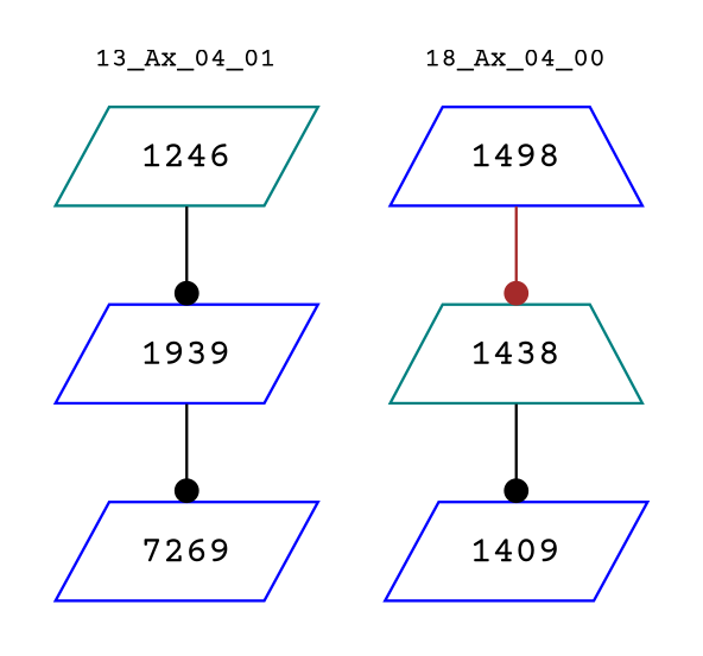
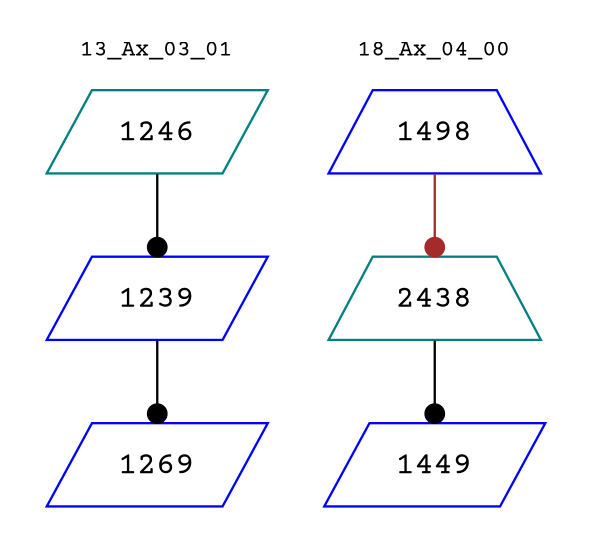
  digraph {
    fontname="Courier Prime"
    node [color=blue fontname="Courier Prime" shape=parallelogram]
    edge [arrowhead=dot color=black fontname="Courier Prime"]
    n1 [color=teal label=1246]
-   n2 [label=1939]
-   n3 [label=7269]
+   n2 [label=1239]
+   n3 [label=1269]
    n4 [label=1498 shape=trapezium]
-   n5 [color=teal label=1438 shape=trapezium]
-   n6 [label=1409]
+   n5 [color=teal label=2438 shape=trapezium]
+   n6 [label=1449]
    subgraph cluster_1 {
      color=white
      fontsize=10
-     label="13_Ax_04_01"
+     label="13_Ax_03_01"
      n1
      n2
      n3
    }
    subgraph cluster_2 {
      color=white
      fontsize=10
      label="18_Ax_04_00"
      n4
      n5
      n6
    }
    n1 -> n2
    n2 -> n3
    n4 -> n5 [color=brown]
    n5 -> n6
  }
